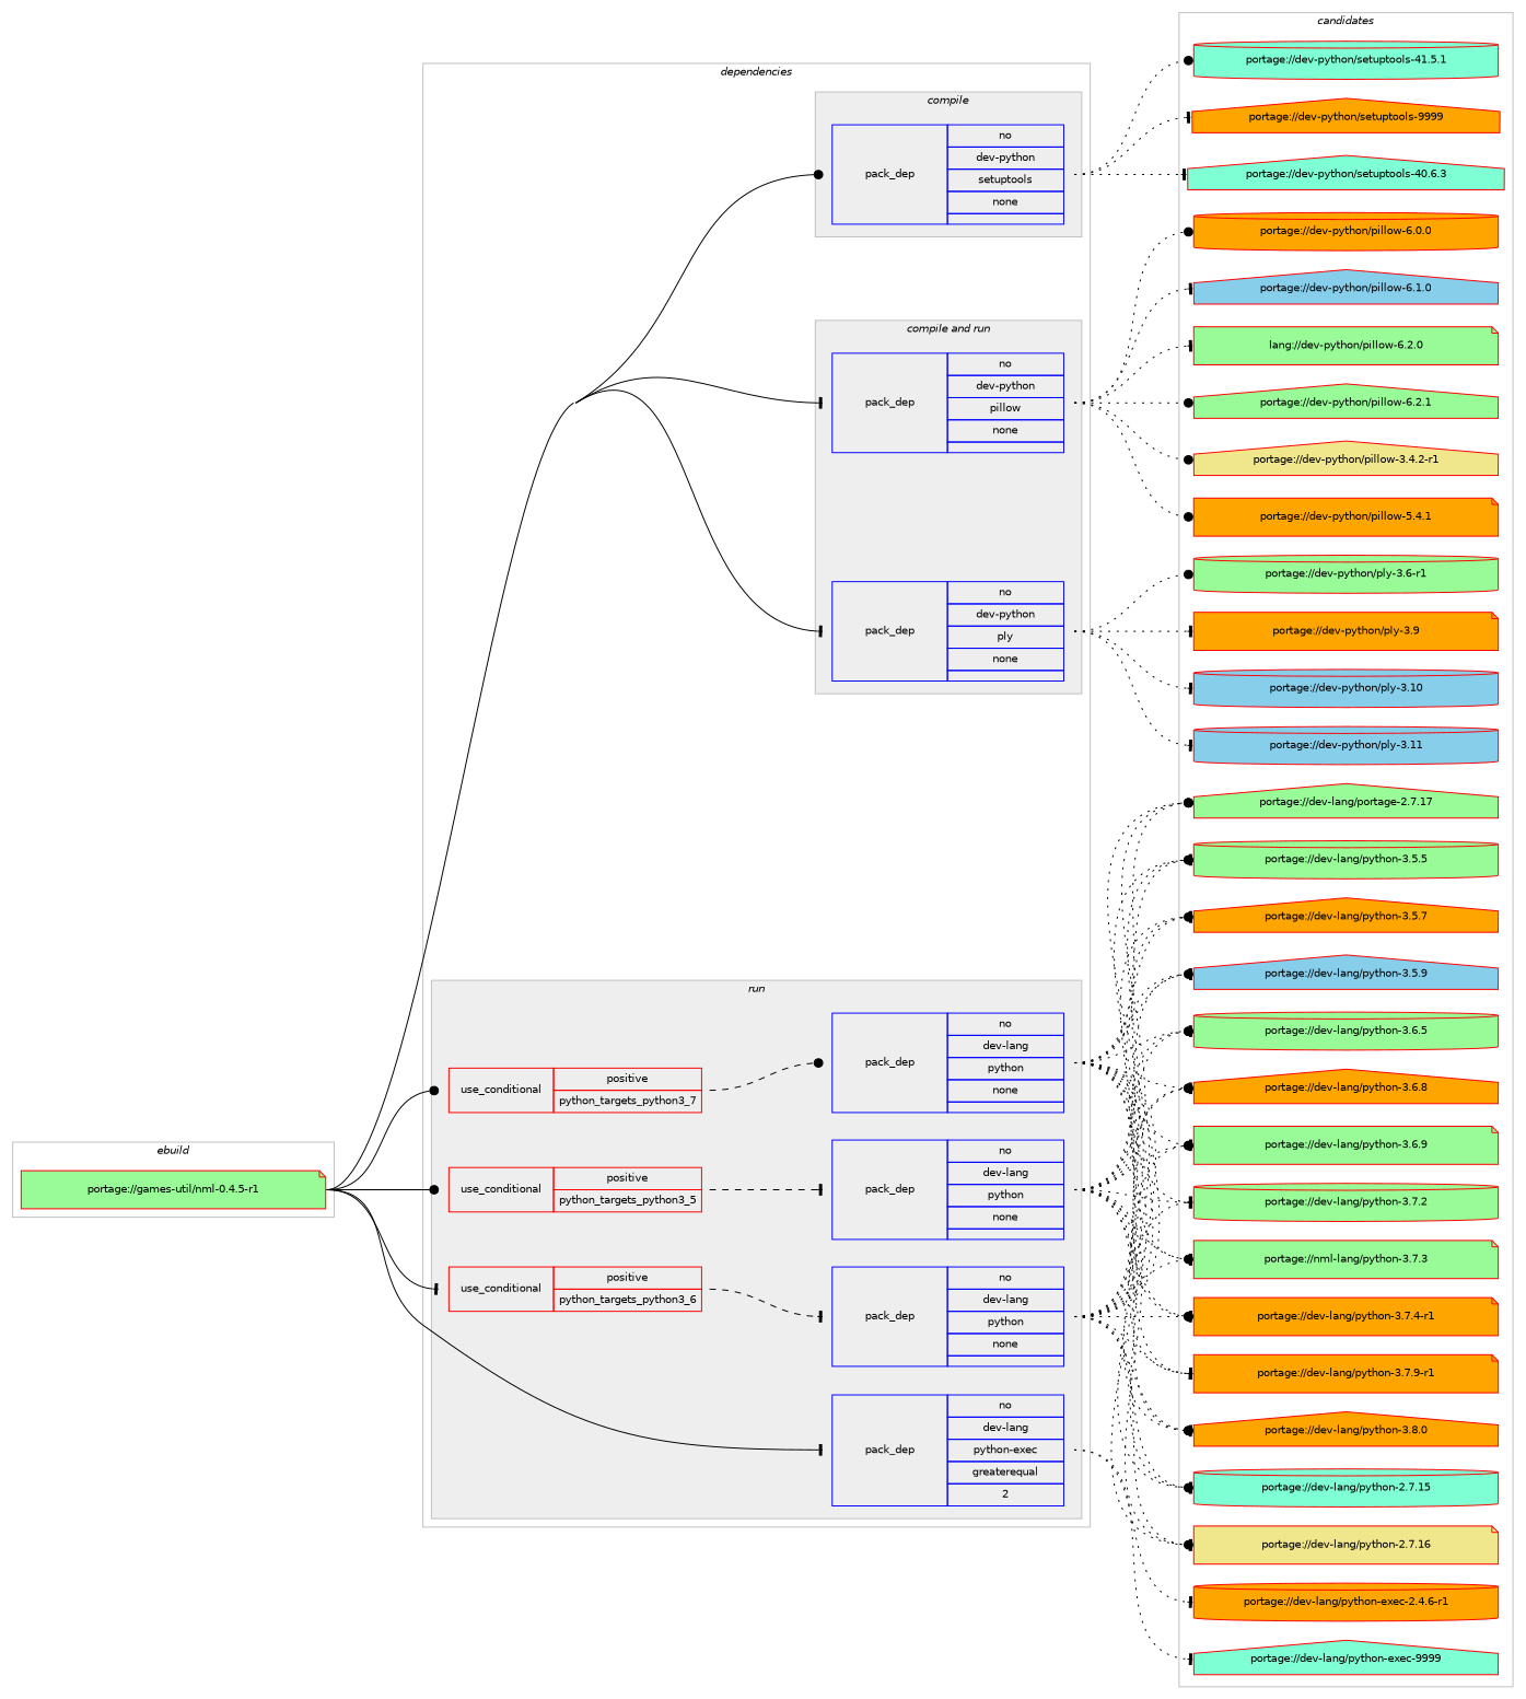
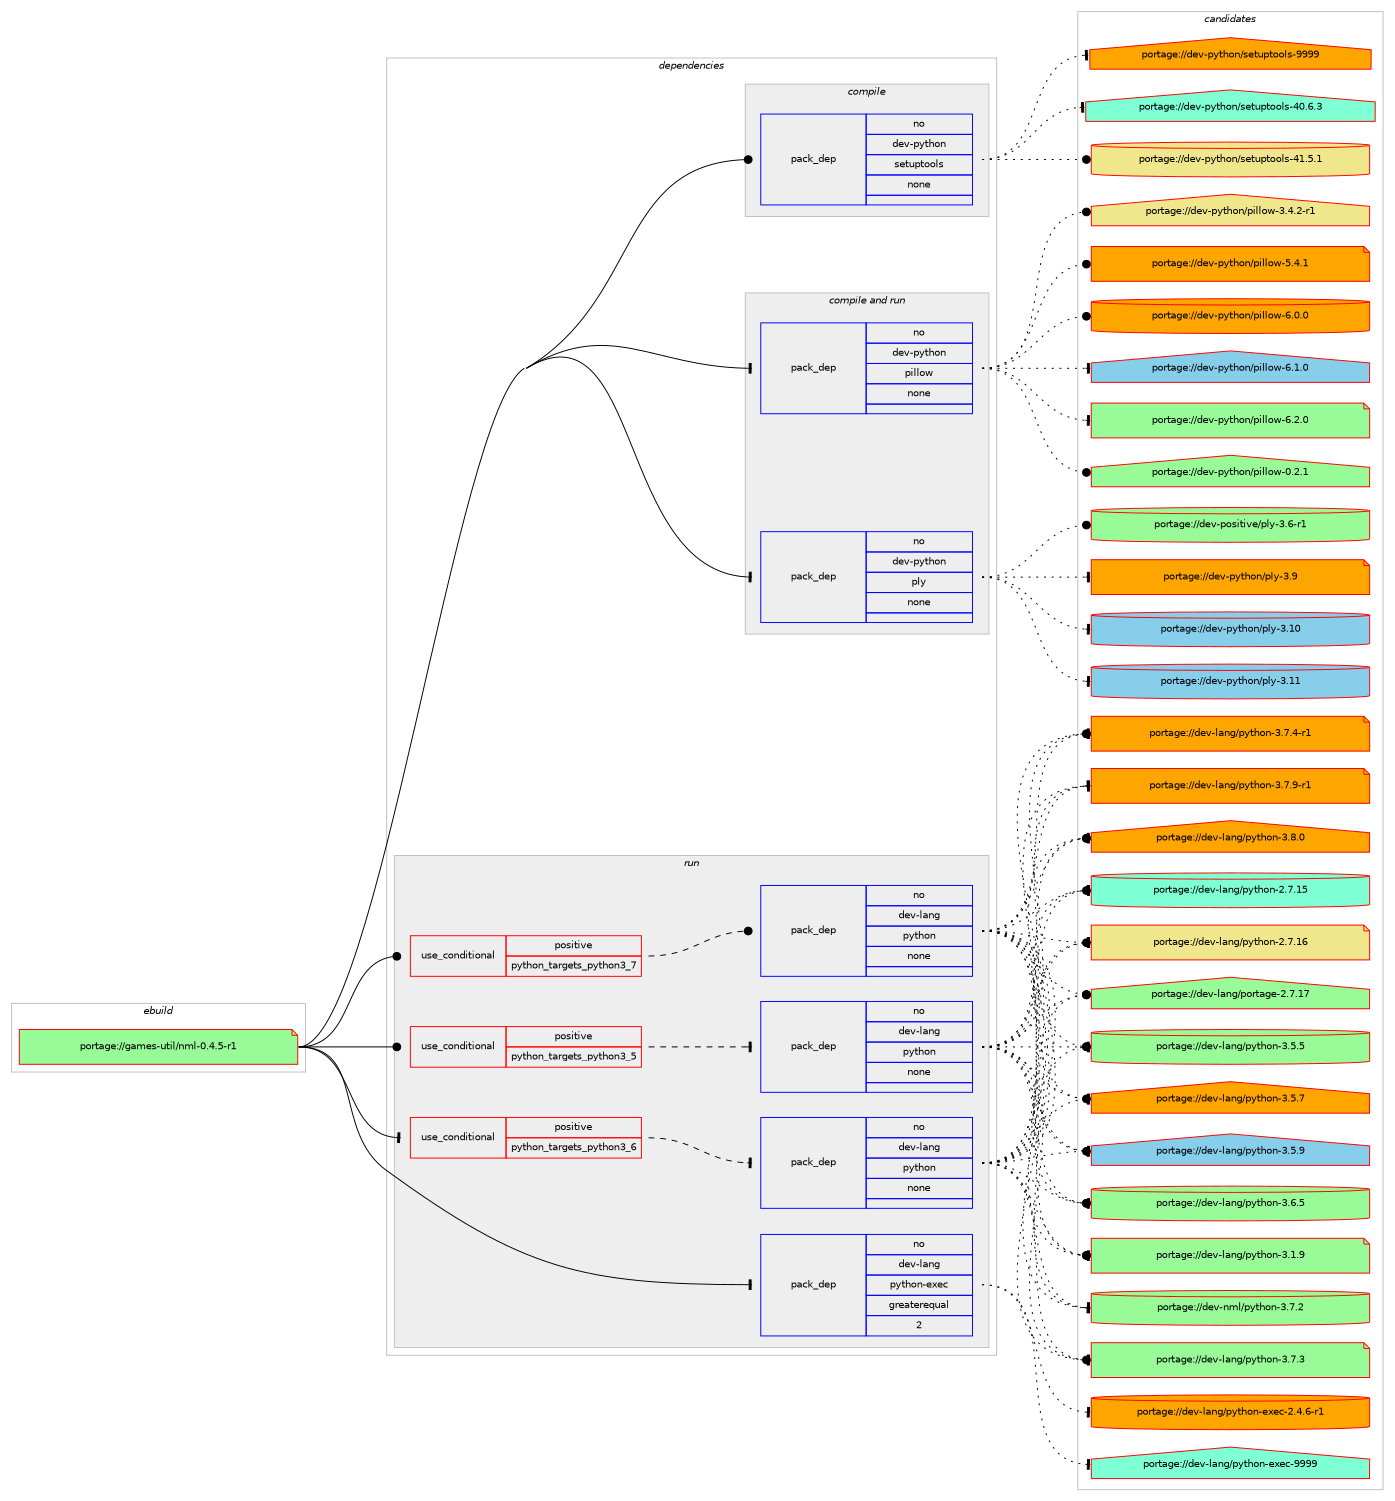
  digraph {
    compound=true
    concentrate=true
    fontname=Helvetica
    fontsize=10
    newrank=true
    rankdir=LR
    ranksep=1.5
    node [color=red fontname=Helvetica fontsize=10 shape=house style=filled]
    edge [arrowhead=tee headport=w style=dotted tailport=e weight=100]
    n1 [fillcolor=palegreen label="portage://games-util/nml-0.4.5-r1" shape=note width=4]
    n2 [color=blue label=<<TABLE BORDER="0" CELLBORDER="1" CELLSPACING="0" CELLPADDING="4" WIDTH="220"><TR><TD ROWSPAN="6" CELLPADDING="30">pack_dep</TD></TR><TR><TD WIDTH="110">no</TD></TR><TR><TD>dev-python</TD></TR><TR><TD>setuptools</TD></TR><TR><TD>none</TD></TR><TR><TD></TD></TR></TABLE>> shape=none style=""]
    n3 [color=blue label=<<TABLE BORDER="0" CELLBORDER="1" CELLSPACING="0" CELLPADDING="4" WIDTH="220"><TR><TD ROWSPAN="6" CELLPADDING="30">pack_dep</TD></TR><TR><TD WIDTH="110">no</TD></TR><TR><TD>dev-python</TD></TR><TR><TD>pillow</TD></TR><TR><TD>none</TD></TR><TR><TD></TD></TR></TABLE>> shape=none style=""]
    n4 [color=blue label=<<TABLE BORDER="0" CELLBORDER="1" CELLSPACING="0" CELLPADDING="4" WIDTH="220"><TR><TD ROWSPAN="6" CELLPADDING="30">pack_dep</TD></TR><TR><TD WIDTH="110">no</TD></TR><TR><TD>dev-python</TD></TR><TR><TD>ply</TD></TR><TR><TD>none</TD></TR><TR><TD></TD></TR></TABLE>> shape=none style=""]
    n5 [color=blue label=<<TABLE BORDER="0" CELLBORDER="1" CELLSPACING="0" CELLPADDING="4" WIDTH="220"><TR><TD ROWSPAN="6" CELLPADDING="30">pack_dep</TD></TR><TR><TD WIDTH="110">no</TD></TR><TR><TD>dev-lang</TD></TR><TR><TD>python</TD></TR><TR><TD>none</TD></TR><TR><TD></TD></TR></TABLE>> shape=none style=""]
    n6 [label=<<TABLE BORDER="0" CELLBORDER="1" CELLSPACING="0" CELLPADDING="4"><TR><TD ROWSPAN="3" CELLPADDING="10">use_conditional</TD></TR><TR><TD>positive</TD></TR><TR><TD>python_targets_python3_5</TD></TR></TABLE>> shape=none style=""]
    n7 [color=blue label=<<TABLE BORDER="0" CELLBORDER="1" CELLSPACING="0" CELLPADDING="4" WIDTH="220"><TR><TD ROWSPAN="6" CELLPADDING="30">pack_dep</TD></TR><TR><TD WIDTH="110">no</TD></TR><TR><TD>dev-lang</TD></TR><TR><TD>python</TD></TR><TR><TD>none</TD></TR><TR><TD></TD></TR></TABLE>> shape=none style=""]
    n8 [label=<<TABLE BORDER="0" CELLBORDER="1" CELLSPACING="0" CELLPADDING="4"><TR><TD ROWSPAN="3" CELLPADDING="10">use_conditional</TD></TR><TR><TD>positive</TD></TR><TR><TD>python_targets_python3_6</TD></TR></TABLE>> shape=none style=""]
    n9 [color=blue label=<<TABLE BORDER="0" CELLBORDER="1" CELLSPACING="0" CELLPADDING="4" WIDTH="220"><TR><TD ROWSPAN="6" CELLPADDING="30">pack_dep</TD></TR><TR><TD WIDTH="110">no</TD></TR><TR><TD>dev-lang</TD></TR><TR><TD>python</TD></TR><TR><TD>none</TD></TR><TR><TD></TD></TR></TABLE>> shape=none style=""]
    n10 [label=<<TABLE BORDER="0" CELLBORDER="1" CELLSPACING="0" CELLPADDING="4"><TR><TD ROWSPAN="3" CELLPADDING="10">use_conditional</TD></TR><TR><TD>positive</TD></TR><TR><TD>python_targets_python3_7</TD></TR></TABLE>> shape=none style=""]
    n11 [color=blue label=<<TABLE BORDER="0" CELLBORDER="1" CELLSPACING="0" CELLPADDING="4" WIDTH="220"><TR><TD ROWSPAN="6" CELLPADDING="30">pack_dep</TD></TR><TR><TD WIDTH="110">no</TD></TR><TR><TD>dev-lang</TD></TR><TR><TD>python-exec</TD></TR><TR><TD>greaterequal</TD></TR><TR><TD>2</TD></TR></TABLE>> shape=none style=""]
    n12 [fillcolor=aquamarine label="portage://dev-python/setuptools-40.6.3" width=4]
-   n13 [fillcolor=aquamarine label="portage://dev-python/setuptools-41.5.1" shape=cylinder width=4]
+   n13 [fillcolor=khaki label="portage://dev-python/setuptools-41.5.1" shape=cylinder width=4]
    n14 [fillcolor=orange label="portage://dev-python/setuptools-9999" width=4]
    n15 [fillcolor=khaki label="portage://dev-python/pillow-3.4.2-r1" width=4]
    n16 [fillcolor=orange label="portage://dev-python/pillow-5.4.1" shape=note width=4]
    n17 [fillcolor=orange label="portage://dev-python/pillow-6.0.0" shape=cylinder width=4]
    n18 [fillcolor=skyblue label="portage://dev-python/pillow-6.1.0" width=4]
-   n19 [fillcolor=palegreen label="lang://dev-python/pillow-6.2.0" shape=note width=4]
-   n20 [fillcolor=palegreen label="portage://dev-python/pillow-6.2.1" width=4]
+   n19 [fillcolor=palegreen label="portage://dev-python/pillow-6.2.0" shape=note width=4]
+   n20 [fillcolor=palegreen label="portage://dev-python/pillow-0.2.1" width=4]
    n21 [fillcolor=skyblue label="portage://dev-python/ply-3.10" shape=cylinder width=4]
    n22 [fillcolor=skyblue label="portage://dev-python/ply-3.11" shape=cylinder width=4]
-   n23 [fillcolor=palegreen label="portage://dev-python/ply-3.6-r1" shape=cylinder width=4]
+   n23 [fillcolor=palegreen label="portage://dev-positive/ply-3.6-r1" shape=cylinder width=4]
    n24 [fillcolor=orange label="portage://dev-python/ply-3.9" shape=note width=4]
    n25 [fillcolor=aquamarine label="portage://dev-lang/python-2.7.15" shape=cylinder width=4]
    n26 [fillcolor=khaki label="portage://dev-lang/python-2.7.16" shape=note width=4]
    n27 [fillcolor=palegreen label="portage://dev-lang/portage-2.7.17" width=4]
    n28 [fillcolor=palegreen label="portage://dev-lang/python-3.5.5" shape=cylinder width=4]
    n29 [fillcolor=orange label="portage://dev-lang/python-3.5.7" width=4]
    n30 [fillcolor=skyblue label="portage://dev-lang/python-3.5.9" width=4]
    n31 [fillcolor=palegreen label="portage://dev-lang/python-3.6.5" shape=cylinder width=4]
-   n32 [fillcolor=orange label="portage://dev-lang/python-3.6.8" width=4]
-   n33 [fillcolor=palegreen label="portage://dev-lang/python-3.6.9" shape=note width=4]
-   n34 [fillcolor=palegreen label="portage://dev-lang/python-3.7.2" shape=cylinder width=4]
-   n35 [fillcolor=palegreen label="portage://nml-lang/python-3.7.3" shape=note width=4]
+   n33 [fillcolor=palegreen label="portage://dev-lang/python-3.1.9" shape=note width=4]
+   n34 [fillcolor=palegreen label="portage://dev-nml/python-3.7.2" shape=cylinder width=4]
+   n35 [fillcolor=palegreen label="portage://dev-lang/python-3.7.3" shape=note width=4]
    n36 [fillcolor=orange label="portage://dev-lang/python-3.7.4-r1" shape=note width=4]
    n37 [fillcolor=orange label="portage://dev-lang/python-3.7.9-r1" shape=note width=4]
    n38 [fillcolor=orange label="portage://dev-lang/python-3.8.0" width=4]
    n39 [fillcolor=orange label="portage://dev-lang/python-exec-2.4.6-r1" shape=cylinder width=4]
    n40 [fillcolor=aquamarine label="portage://dev-lang/python-exec-9999" width=4]
    subgraph cluster_1 {
      color=gray
      label=<<i>dependencies</i>>
      subgraph cluster_2 {
        color=gray
        fillcolor="#eeeeee"
        label=<<i>compile</i>>
        style=filled
        subgraph sub_3 {
          color=gray
          fillcolor="#eeeeee"
          label=<<i>compile</i>>
          style=filled
          n2
        }
      }
      subgraph cluster_4 {
        color=gray
        fillcolor="#eeeeee"
        label=<<i>compile and run</i>>
        style=filled
        subgraph sub_5 {
          color=gray
          fillcolor="#eeeeee"
          label=<<i>compile and run</i>>
          style=filled
          n3
        }
        subgraph sub_6 {
          color=gray
          fillcolor="#eeeeee"
          label=<<i>compile and run</i>>
          style=filled
          n4
        }
      }
      subgraph cluster_7 {
        color=gray
        fillcolor="#eeeeee"
        label=<<i>run</i>>
        style=filled
        subgraph sub_8 {
          color=gray
          fillcolor="#eeeeee"
          label=<<i>run</i>>
          style=filled
          n6
          subgraph sub_9 {
            color=gray
            fillcolor="#eeeeee"
            label=<<i>run</i>>
            style=filled
            n5
          }
        }
        subgraph sub_10 {
          color=gray
          fillcolor="#eeeeee"
          label=<<i>run</i>>
          style=filled
          n8
          subgraph sub_11 {
            color=gray
            fillcolor="#eeeeee"
            label=<<i>run</i>>
            style=filled
            n7
          }
        }
        subgraph sub_12 {
          color=gray
          fillcolor="#eeeeee"
          label=<<i>run</i>>
          style=filled
          n10
          subgraph sub_13 {
            color=gray
            fillcolor="#eeeeee"
            label=<<i>run</i>>
            style=filled
            n9
          }
        }
        subgraph sub_14 {
          color=gray
          fillcolor="#eeeeee"
          label=<<i>run</i>>
          style=filled
          n11
        }
      }
    }
    subgraph cluster_15 {
      color=gray
      label=<<i>ebuild</i>>
      rank=same
      n1
    }
    subgraph cluster_16 {
      color=gray
      label=<<i>candidates</i>>
      rank=same
      subgraph sub_17 {
        color=black
        label=<<i>candidates</i>>
        nodesep=1
        rank=same
        n12
        n13
        n14
      }
      subgraph sub_18 {
        color=black
        label=<<i>candidates</i>>
        nodesep=1
        rank=same
        n15
        n16
        n17
        n18
        n19
        n20
      }
      subgraph sub_19 {
        color=black
        label=<<i>candidates</i>>
        nodesep=1
        rank=same
        n21
        n22
        n23
        n24
      }
      subgraph sub_20 {
        color=black
        label=<<i>candidates</i>>
        nodesep=1
        rank=same
        n25
        n26
        n27
        n28
        n29
        n30
        n31
-       n32
        n33
        n34
        n35
        n36
        n37
        n38
      }
      subgraph sub_21 {
        color=black
        label=<<i>candidates</i>>
        nodesep=1
        rank=same
        n25
        n26
        n27
        n28
        n29
        n30
        n31
-       n32
        n33
        n34
        n35
        n36
        n37
        n38
      }
      subgraph sub_22 {
        color=black
        label=<<i>candidates</i>>
        nodesep=1
        rank=same
        n25
        n26
        n27
        n28
        n29
        n30
        n31
-       n32
        n33
        n34
        n35
        n36
        n37
        n38
      }
      subgraph sub_23 {
        color=black
        label=<<i>candidates</i>>
        nodesep=1
        rank=same
        n39
        n40
      }
    }
    n1 -> n2 [arrowhead=dot style=solid weight=20]
    n1 -> n3 [style=solid weight=20]
    n1 -> n4 [style=solid weight=20]
    n1 -> n6 [arrowhead=dot style=solid weight=20]
    n1 -> n8 [style=solid weight=20]
    n1 -> n10 [arrowhead=dot style=solid weight=20]
    n1 -> n11 [style=solid weight=20]
    n2 -> n12
    n2 -> n13 [arrowhead=dot]
    n2 -> n14
    n3 -> n15 [arrowhead=dot]
    n3 -> n16 [arrowhead=dot]
    n3 -> n17 [arrowhead=dot]
    n3 -> n18
    n3 -> n19
    n3 -> n20 [arrowhead=dot]
    n4 -> n21
    n4 -> n22
    n4 -> n23 [arrowhead=dot]
    n4 -> n24
    n5 -> n25 [arrowhead=dot]
    n5 -> n26
    n5 -> n27 [arrowhead=dot]
    n5 -> n28 [arrowhead=dot]
    n5 -> n29 [arrowhead=dot]
    n5 -> n30
    n5 -> n31 [arrowhead=dot]
-   n5 -> n32 [arrowhead=dot]
    n5 -> n33 [arrowhead=dot]
    n5 -> n34
    n5 -> n35 [arrowhead=dot]
    n5 -> n36
    n5 -> n37
    n5 -> n38 [arrowhead=dot]
    n6 -> n5 [style=dashed weight=20]
    n7 -> n25
    n7 -> n26 [arrowhead=dot]
    n7 -> n27 [arrowhead=dot]
    n7 -> n28
    n7 -> n29
    n7 -> n30 [arrowhead=dot]
    n7 -> n31 [arrowhead=dot]
-   n7 -> n32
    n7 -> n33 [arrowhead=dot]
    n7 -> n34
    n7 -> n35
    n7 -> n36 [arrowhead=dot]
    n7 -> n37
    n7 -> n38
    n8 -> n7 [style=dashed weight=20]
    n9 -> n25
    n9 -> n26
    n9 -> n27 [arrowhead=dot]
    n9 -> n28 [arrowhead=dot]
    n9 -> n29
    n9 -> n30
    n9 -> n31
-   n9 -> n32 [arrowhead=dot]
    n9 -> n33
    n9 -> n34
    n9 -> n35
    n9 -> n36 [arrowhead=dot]
    n9 -> n37
    n9 -> n38 [arrowhead=dot]
    n10 -> n9 [arrowhead=dot style=dashed weight=20]
    n11 -> n39
    n11 -> n40
  }
